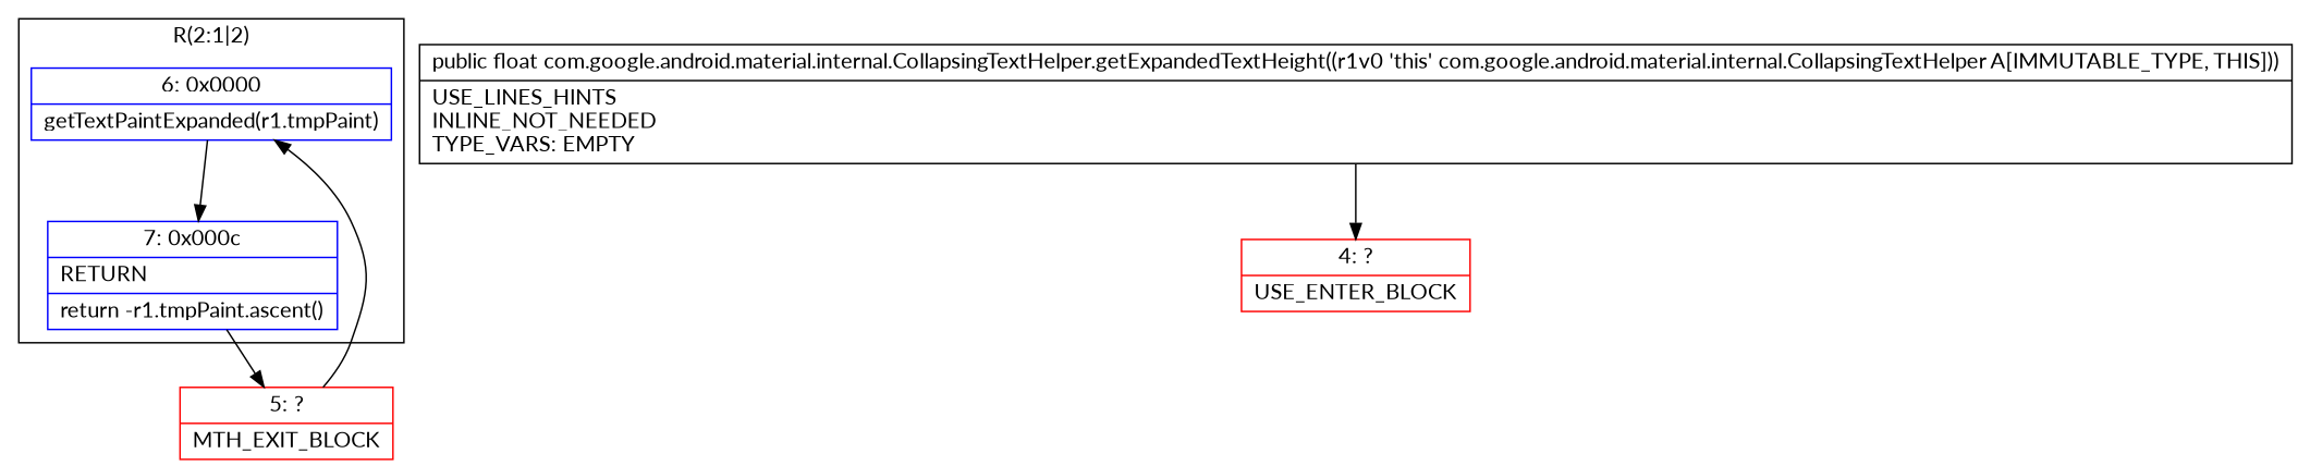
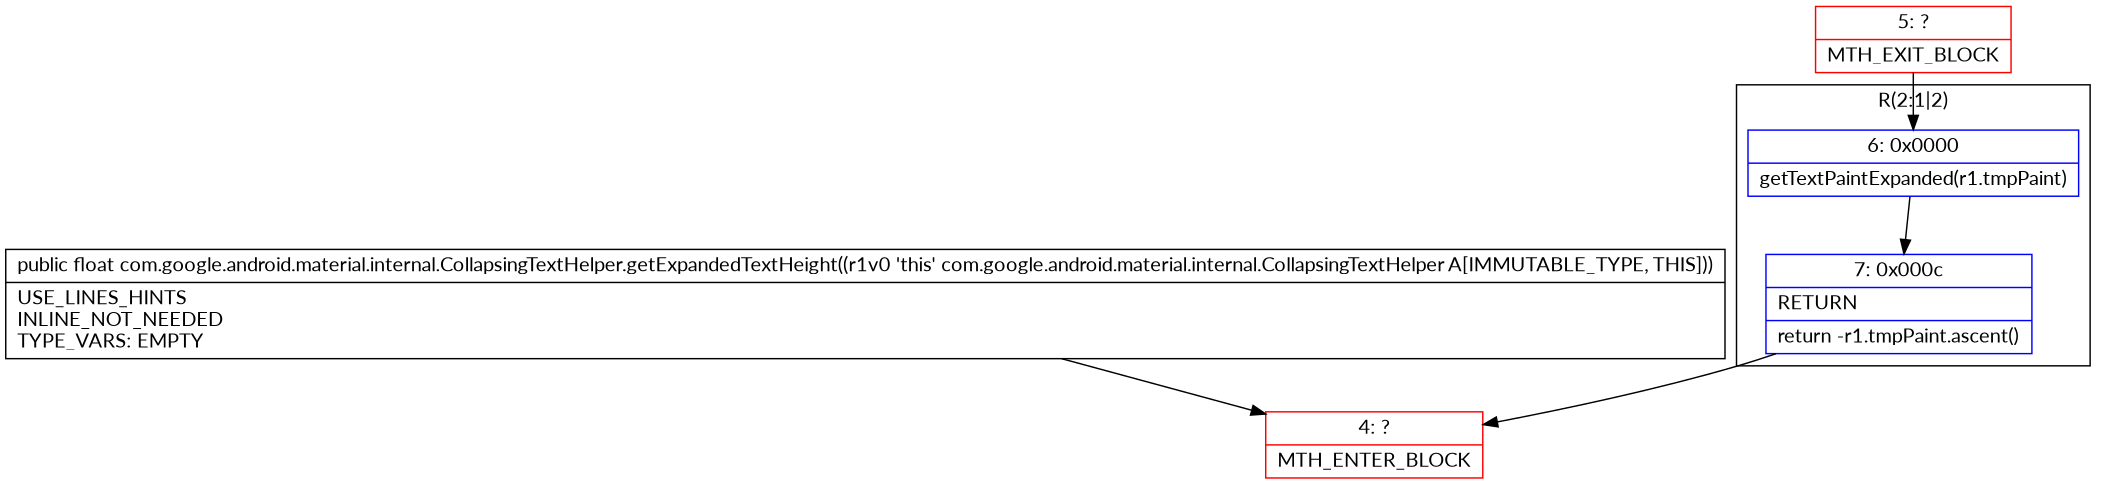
  digraph {
    fontname=Lato
    node [color=blue fontname=Lato shape=record]
    edge [fontname=Lato]
    n1 [label="{6\:\ 0x0000|getTextPaintExpanded(r1.tmpPaint)\l}"]
    n2 [label="{7\:\ 0x000c|RETURN\l|return \-r1.tmpPaint.ascent()\l}"]
    n3 [color=red label="{5\:\ ?|MTH_EXIT_BLOCK\l}"]
-   n4 [color=red label="{4\:\ ?|USE_ENTER_BLOCK\l}"]
+   n4 [color=red label="{4\:\ ?|MTH_ENTER_BLOCK\l}"]
    n5 [label="{public float com.google.android.material.internal.CollapsingTextHelper.getExpandedTextHeight((r1v0 'this' com.google.android.material.internal.CollapsingTextHelper A[IMMUTABLE_TYPE, THIS]))  | USE_LINES_HINTS\lINLINE_NOT_NEEDED\lTYPE_VARS: EMPTY\l}" color=""]
    subgraph cluster_1 {
      label="R(2:1|2)"
      n1
      n2
    }
    n1 -> n2
-   n2 -> n3
+   n2 -> n4
    n3 -> n1
    n5 -> n4
  }
